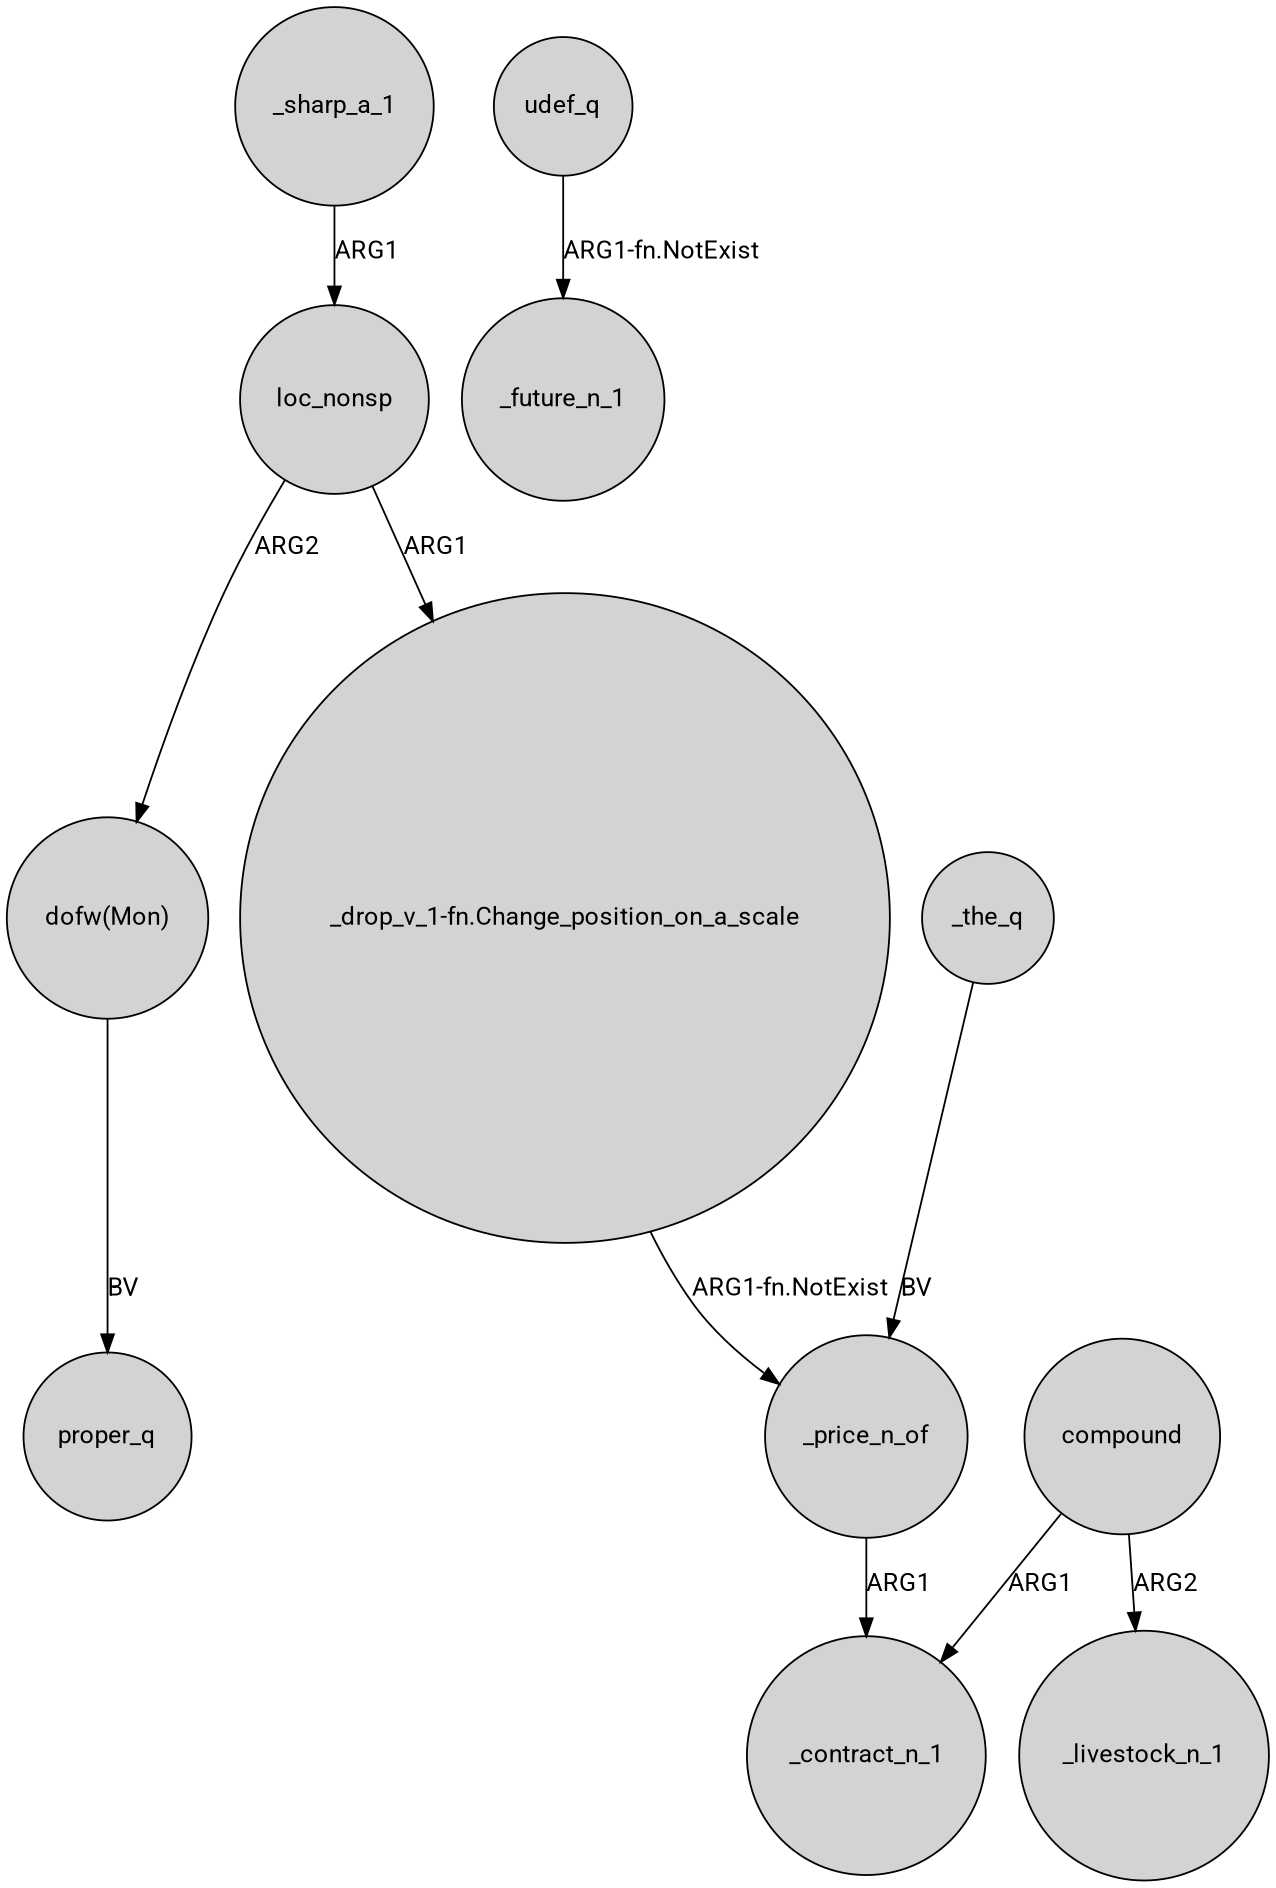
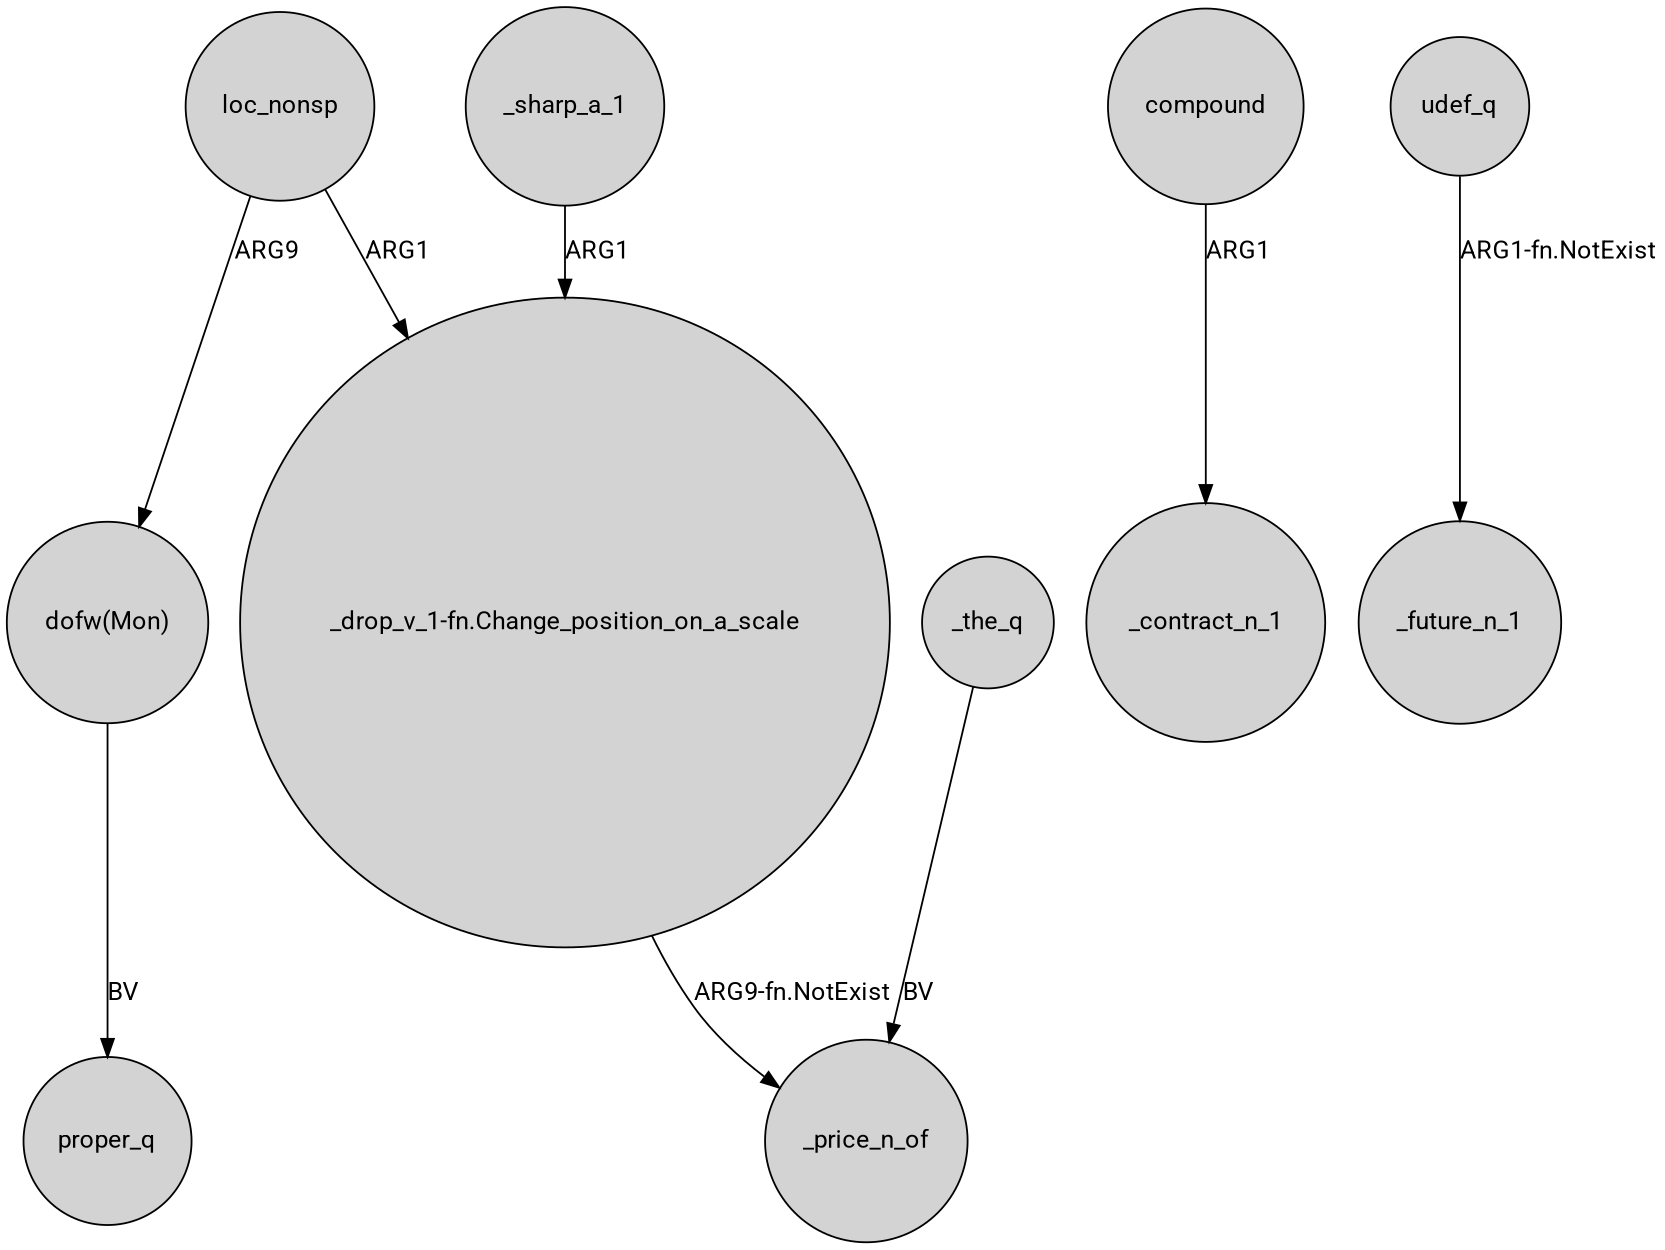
  digraph {
    fontname=Roboto
    node [fontname=Roboto shape=circle style=filled]
    edge [fontname=Roboto]
    loc_nonsp
    "dofw(Mon)"
    "_drop_v_1-fn.Change_position_on_a_scale"
    proper_q
    _price_n_of
    compound
-   _livestock_n_1
    _contract_n_1
    _sharp_a_1
    _the_q
    udef_q
    _future_n_1
-   loc_nonsp -> "dofw(Mon)" [label=ARG2]
+   loc_nonsp -> "dofw(Mon)" [label=ARG9]
    loc_nonsp -> "_drop_v_1-fn.Change_position_on_a_scale" [label=ARG1]
    "dofw(Mon)" -> proper_q [label=BV]
-   "_drop_v_1-fn.Change_position_on_a_scale" -> _price_n_of [label="ARG1-fn.NotExist"]
-   _price_n_of -> _contract_n_1 [label=ARG1]
-   compound -> _livestock_n_1 [label=ARG2]
+   "_drop_v_1-fn.Change_position_on_a_scale" -> _price_n_of [label="ARG9-fn.NotExist"]
    compound -> _contract_n_1 [label=ARG1]
-   _sharp_a_1 -> loc_nonsp [label=ARG1]
+   _sharp_a_1 -> "_drop_v_1-fn.Change_position_on_a_scale" [label=ARG1]
    _the_q -> _price_n_of [label=BV]
    udef_q -> _future_n_1 [label="ARG1-fn.NotExist"]
  }
